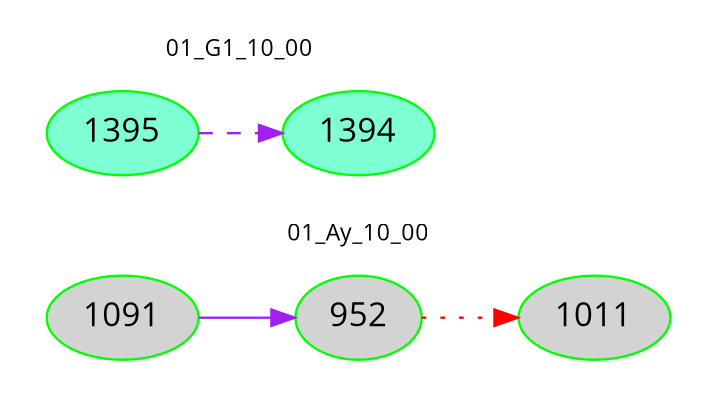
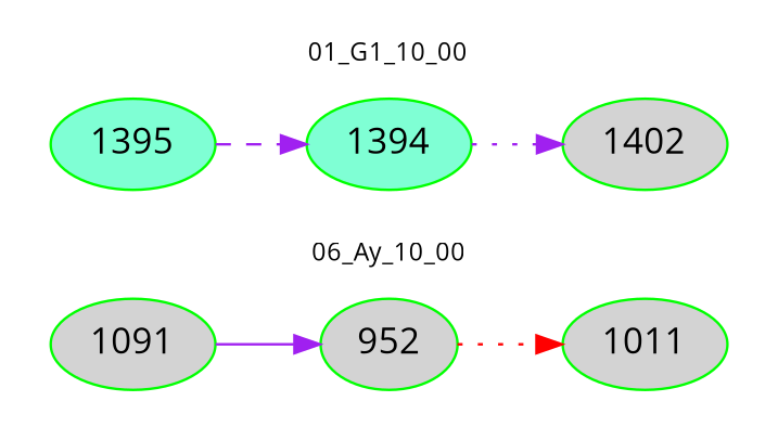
  digraph {
    fontname="Open Sans"
    rankdir=LR
    node [color=green fillcolor=lightgrey fontname="Open Sans" style=filled]
    edge [color=purple fontname="Open Sans" style=dotted]
    n1 [label=1091]
    n2 [label=952]
    n3 [label=1011]
    n4 [fillcolor=aquamarine label=1395]
    n5 [fillcolor=aquamarine label=1394]
+   n6 [label=1402]
    subgraph cluster_1 {
      color=white
      fontsize=10
-     label="01_Ay_10_00"
+     label="06_Ay_10_00"
      n1
      n2
      n3
    }
    subgraph cluster_2 {
      color=white
      fontsize=10
      label="01_G1_10_00"
      n4
      n5
+     n6
    }
    n1 -> n2 [style=solid]
    n2 -> n3 [color=red]
    n4 -> n5 [style=dashed]
+   n5 -> n6
  }
